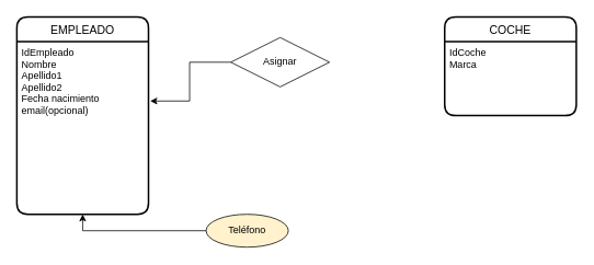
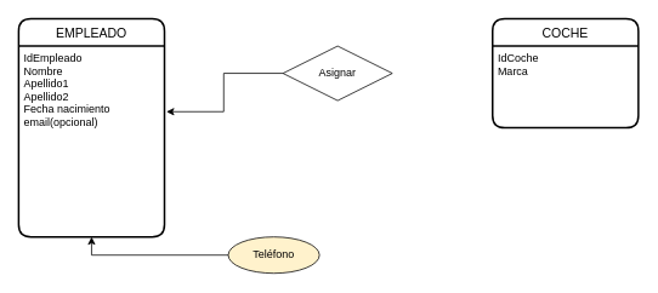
  <mxCell id="0" />
  <mxCell id="1" parent="0" />
  <mxCell id="2" value="EMPLEADO" style="swimlane;childLayout=stackLayout;horizontal=1;startSize=30;horizontalStack=0;rounded=1;fontSize=14;fontStyle=0;strokeWidth=2;resizeParent=0;resizeLast=1;shadow=0;dashed=0;align=center;" parent="1" vertex="1"><mxGeometry x="20" y="20" width="160" height="240" as="geometry" /></mxCell>
  <mxCell id="3" value="IdEmpleado&#10;Nombre&#10;Apellido1&#10;Apellido2&#10;Fecha nacimiento&#10;email(opcional)" style="align=left;strokeColor=none;fillColor=none;spacingLeft=4;fontSize=12;verticalAlign=top;resizable=0;rotatable=0;part=1;" parent="2" vertex="1"><mxGeometry y="30" width="160" height="210" as="geometry" /></mxCell>
  <mxCell id="4" value="COCHE" style="swimlane;childLayout=stackLayout;horizontal=1;startSize=30;horizontalStack=0;rounded=1;fontSize=14;fontStyle=0;strokeWidth=2;resizeParent=0;resizeLast=1;shadow=0;dashed=0;align=center;" parent="1" vertex="1"><mxGeometry x="540" y="20" width="160" height="120" as="geometry" /></mxCell>
  <mxCell id="5" value="IdCoche&#10;Marca" style="align=left;strokeColor=none;fillColor=none;spacingLeft=4;fontSize=12;verticalAlign=top;resizable=0;rotatable=0;part=1;" parent="4" vertex="1"><mxGeometry y="30" width="160" height="90" as="geometry" /></mxCell>
  <mxCell id="6" style="edgeStyle=orthogonalEdgeStyle;rounded=0;orthogonalLoop=1;jettySize=auto;html=1;entryX=1.013;entryY=0.344;entryDx=0;entryDy=0;entryPerimeter=0;" parent="1" source="7" target="3" edge="1"><mxGeometry relative="1" as="geometry" /></mxCell>
- <mxCell id="7" value="Asignar" style="shape=rhombus;perimeter=rhombusPerimeter;whiteSpace=wrap;html=1;align=center;" parent="1" vertex="1"><mxGeometry x="280" y="45" width="120" height="60" as="geometry" /></mxCell>
+ <mxCell id="7" value="Asignar" style="shape=rhombus;perimeter=rhombusPerimeter;whiteSpace=wrap;html=1;align=center;" parent="1" vertex="1"><mxGeometry x="310" y="50" width="120" height="60" as="geometry" /></mxCell>
  <mxCell id="8" style="edgeStyle=orthogonalEdgeStyle;rounded=0;orthogonalLoop=1;jettySize=auto;html=1;entryX=0.5;entryY=1;entryDx=0;entryDy=0;fontColor=#000000;" parent="1" source="9" target="3" edge="1"><mxGeometry relative="1" as="geometry" /></mxCell>
  <mxCell id="9" value="Teléfono" style="ellipse;whiteSpace=wrap;html=1;align=center;fontColor=#000000;fillColor=#fff2cc;" parent="1" vertex="1"><mxGeometry x="250" y="260" width="100" height="40" as="geometry" /></mxCell>
